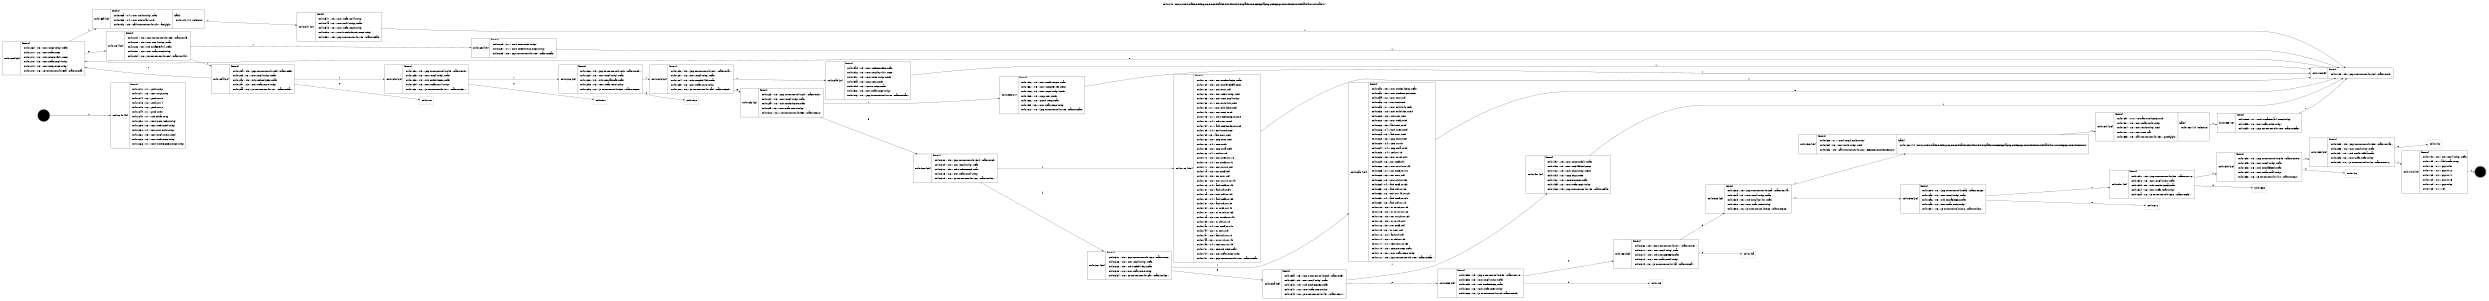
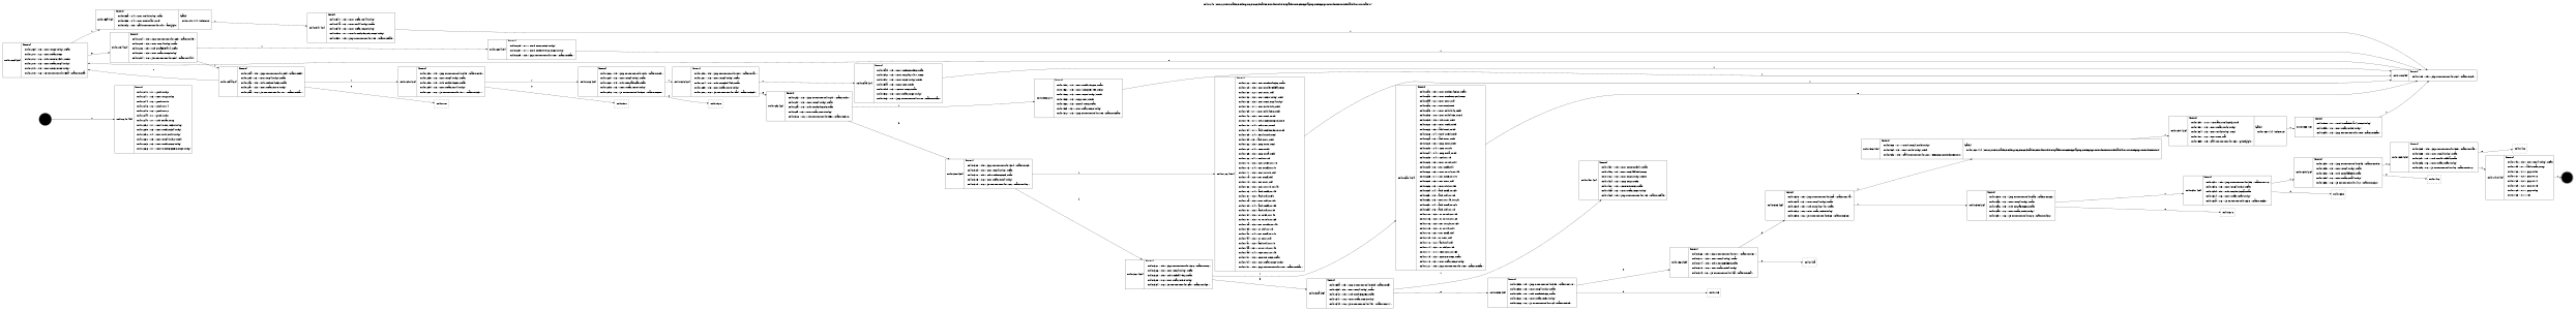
  digraph {
    label="0x401240 (/mnt/c/Users/mathe/Desktop/tcc/POCII/binaries/extr_linuxdriversplatformx86eeepc-laptop.c_eeepc_pwm_to_lmsensors_Final-ollvm.out::main(0))"
    labelloc=t
    rankdir=LR
    node [shape=record]
    Entry [fillcolor=black height=0.3 shape=circle style=filled width=0.3]
    n2 [label="{\n     0x401240 [45]\l\n     | [instrs]\l\n     &nbsp;&nbsp;0x401240 \<+1\>: push %rbp\l\n     &nbsp;&nbsp;0x401241 \<+3\>: mov %rsp,%rbp\l\n     &nbsp;&nbsp;0x401244 \<+2\>: push %r15\l\n     &nbsp;&nbsp;0x401246 \<+2\>: push %r14\l\n     &nbsp;&nbsp;0x401248 \<+2\>: push %r12\l\n     &nbsp;&nbsp;0x40124a \<+1\>: push %rbx\l\n     &nbsp;&nbsp;0x40124b \<+7\>: sub $0xa0,%rsp\l\n     &nbsp;&nbsp;0x401252 \<+7\>: movl $0x0,-0x30(%rbp)\l\n     &nbsp;&nbsp;0x401259 \<+3\>: mov %edi,-0x34(%rbp)\l\n     &nbsp;&nbsp;0x40125c \<+4\>: mov %rsi,-0x40(%rbp)\l\n     &nbsp;&nbsp;0x401260 \<+3\>: mov -0x34(%rbp),%edi\l\n     &nbsp;&nbsp;0x401263 \<+3\>: mov %edi,-0x2c(%rbp)\l\n     &nbsp;&nbsp;0x401266 \<+7\>: movl $0xf13ce258,-0x60(%rbp)\l\n  }"]
    n3 [label="{\n     0x40126d [23]\l\n     | [instrs]\l\n     &nbsp;&nbsp;0x40126d \<+3\>: mov -0x60(%rbp),%eax\l\n     &nbsp;&nbsp;0x401270 \<+2\>: mov %eax,%ecx\l\n     &nbsp;&nbsp;0x401272 \<+6\>: sub $0x8767f341,%ecx\l\n     &nbsp;&nbsp;0x401278 \<+3\>: mov %eax,-0x64(%rbp)\l\n     &nbsp;&nbsp;0x40127b \<+3\>: mov %ecx,-0x68(%rbp)\l\n     &nbsp;&nbsp;0x40127e \<+6\>: je 000000000040153a \<main+0x2fa\>\l\n  }"]
    n4 [label="{\n     0x40153a [13]\l\n     | [instrs]\l\n     &nbsp;&nbsp;0x40153a \<+4\>: mov -0x40(%rbp),%rax\l\n     &nbsp;&nbsp;0x40153e \<+4\>: mov 0x8(%rax),%rdi\l\n     &nbsp;&nbsp;0x401542 \<+5\>: call 0000000000401040 \<atoi@plt\>\l\n     | [calls]\l\n     &nbsp;&nbsp;0x401040 \{1\} (unknown)\l\n  }"]
    n5 [label="{\n     0x401284 [22]\l\n     | [instrs]\l\n     &nbsp;&nbsp;0x401284 \<+5\>: jmp 0000000000401289 \<main+0x49\>\l\n     &nbsp;&nbsp;0x401289 \<+3\>: mov -0x64(%rbp),%eax\l\n     &nbsp;&nbsp;0x40128c \<+5\>: sub $0xae597a14,%eax\l\n     &nbsp;&nbsp;0x401291 \<+3\>: mov %eax,-0x6c(%rbp)\l\n     &nbsp;&nbsp;0x401294 \<+6\>: je 000000000040168d \<main+0x44d\>\l\n  }"]
    n6 [label="{\n     0x401547 [21]\l\n     | [instrs]\l\n     &nbsp;&nbsp;0x401547 \<+3\>: mov %eax,-0x44(%rbp)\l\n     &nbsp;&nbsp;0x40154a \<+3\>: mov -0x44(%rbp),%eax\l\n     &nbsp;&nbsp;0x40154d \<+3\>: mov %eax,-0x28(%rbp)\l\n     &nbsp;&nbsp;0x401550 \<+7\>: movl $0xdc7b6105,-0x60(%rbp)\l\n     &nbsp;&nbsp;0x401557 \<+5\>: jmp 00000000004017ee \<main+0x5ae\>\l\n  }"]
    n7 [label="{\n     0x40168d [19]\l\n     | [instrs]\l\n     &nbsp;&nbsp;0x40168d \<+7\>: movl $0x0,-0x30(%rbp)\l\n     &nbsp;&nbsp;0x401694 \<+7\>: movl $0xf0f47d02,-0x60(%rbp)\l\n     &nbsp;&nbsp;0x40169b \<+5\>: jmp 00000000004017ee \<main+0x5ae\>\l\n  }"]
    n8 [label="{\n     0x40129a [22]\l\n     | [instrs]\l\n     &nbsp;&nbsp;0x40129a \<+5\>: jmp 000000000040129f \<main+0x5f\>\l\n     &nbsp;&nbsp;0x40129f \<+3\>: mov -0x64(%rbp),%eax\l\n     &nbsp;&nbsp;0x4012a2 \<+5\>: sub $0xb804c832,%eax\l\n     &nbsp;&nbsp;0x4012a7 \<+3\>: mov %eax,-0x70(%rbp)\l\n     &nbsp;&nbsp;0x4012aa \<+6\>: je 00000000004017e7 \<main+0x5a7\>\l\n  }"]
    n9 [label="{\n     0x4017ee [5]\l\n     | [instrs]\l\n     &nbsp;&nbsp;0x4017ee \<+5\>: jmp 000000000040126d \<main+0x2d\>\l\n  }"]
    n10 [label="{\n     0x4017e7\l\n  }" style=dashed]
    n11 [label="{\n     0x4012b0 [22]\l\n     | [instrs]\l\n     &nbsp;&nbsp;0x4012b0 \<+5\>: jmp 00000000004012b5 \<main+0x75\>\l\n     &nbsp;&nbsp;0x4012b5 \<+3\>: mov -0x64(%rbp),%eax\l\n     &nbsp;&nbsp;0x4012b8 \<+5\>: sub $0xbb79cce0,%eax\l\n     &nbsp;&nbsp;0x4012bd \<+3\>: mov %eax,-0x74(%rbp)\l\n     &nbsp;&nbsp;0x4012c0 \<+6\>: je 0000000000401577 \<main+0x337\>\l\n  }"]
    Exit [fillcolor=black height=0.3 peripheries=2 shape=circle style=filled width=0.3]
    n13 [label="{\n     0x401577\l\n  }" style=dashed]
    n14 [label="{\n     0x4012c6 [22]\l\n     | [instrs]\l\n     &nbsp;&nbsp;0x4012c6 \<+5\>: jmp 00000000004012cb \<main+0x8b\>\l\n     &nbsp;&nbsp;0x4012cb \<+3\>: mov -0x64(%rbp),%eax\l\n     &nbsp;&nbsp;0x4012ce \<+5\>: sub $0xc2ad06a9,%eax\l\n     &nbsp;&nbsp;0x4012d3 \<+3\>: mov %eax,-0x78(%rbp)\l\n     &nbsp;&nbsp;0x4012d6 \<+6\>: je 000000000040152e \<main+0x2ee\>\l\n  }"]
    n15 [label="{\n     0x401402\l\n  }" style=dashed]
    n16 [label="{\n     0x40152e\l\n  }" style=dashed]
    n17 [label="{\n     0x4012dc [22]\l\n     | [instrs]\l\n     &nbsp;&nbsp;0x4012dc \<+5\>: jmp 00000000004012e1 \<main+0xa1\>\l\n     &nbsp;&nbsp;0x4012e1 \<+3\>: mov -0x64(%rbp),%eax\l\n     &nbsp;&nbsp;0x4012e4 \<+5\>: sub $0xccb5449b,%eax\l\n     &nbsp;&nbsp;0x4012e9 \<+3\>: mov %eax,-0x7c(%rbp)\l\n     &nbsp;&nbsp;0x4012ec \<+6\>: je 00000000004015ad \<main+0x36d\>\l\n  }"]
    n18 [label="{\n     0x4017bc [19]\l\n     | [instrs]\l\n     &nbsp;&nbsp;0x4017bc \<+3\>: mov -0x24(%rbp),%eax\l\n     &nbsp;&nbsp;0x4017bf \<+7\>: add $0xa0,%rsp\l\n     &nbsp;&nbsp;0x4017c6 \<+1\>: pop %rbx\l\n     &nbsp;&nbsp;0x4017c7 \<+2\>: pop %r12\l\n     &nbsp;&nbsp;0x4017c9 \<+2\>: pop %r14\l\n     &nbsp;&nbsp;0x4017cb \<+2\>: pop %r15\l\n     &nbsp;&nbsp;0x4017cd \<+1\>: pop %rbp\l\n     &nbsp;&nbsp;0x4017ce \<+1\>: ret\l\n  }"]
    n19 [label="{\n     0x4015ad [27]\l\n     | [instrs]\l\n     &nbsp;&nbsp;0x4015ad \<+5\>: mov $0x58080b58,%eax\l\n     &nbsp;&nbsp;0x4015b2 \<+5\>: mov $0x24027407,%ecx\l\n     &nbsp;&nbsp;0x4015b7 \<+3\>: mov -0x28(%rbp),%edx\l\n     &nbsp;&nbsp;0x4015ba \<+3\>: cmp $0x0,%edx\l\n     &nbsp;&nbsp;0x4015bd \<+3\>: cmove %ecx,%eax\l\n     &nbsp;&nbsp;0x4015c0 \<+3\>: mov %eax,-0x60(%rbp)\l\n     &nbsp;&nbsp;0x4015c3 \<+5\>: jmp 00000000004017ee \<main+0x5ae\>\l\n  }"]
    n20 [label="{\n     0x4012f2 [22]\l\n     | [instrs]\l\n     &nbsp;&nbsp;0x4012f2 \<+5\>: jmp 00000000004012f7 \<main+0xb7\>\l\n     &nbsp;&nbsp;0x4012f7 \<+3\>: mov -0x64(%rbp),%eax\l\n     &nbsp;&nbsp;0x4012fa \<+5\>: sub $0xdc7b6105,%eax\l\n     &nbsp;&nbsp;0x4012ff \<+3\>: mov %eax,-0x80(%rbp)\l\n     &nbsp;&nbsp;0x401302 \<+6\>: je 000000000040155c \<main+0x31c\>\l\n  }"]
    n21 [label="{\n     0x4013e9 [25]\l\n     | [instrs]\l\n     &nbsp;&nbsp;0x4013e9 \<+5\>: jmp 00000000004013ee \<main+0x1ae\>\l\n     &nbsp;&nbsp;0x4013ee \<+3\>: mov -0x64(%rbp),%eax\l\n     &nbsp;&nbsp;0x4013f1 \<+5\>: sub $0x497edf9a,%eax\l\n     &nbsp;&nbsp;0x4013f6 \<+6\>: mov %eax,-0xa8(%rbp)\l\n     &nbsp;&nbsp;0x4013fc \<+6\>: je 00000000004017bc \<main+0x57c\>\l\n  }"]
    n22 [label="{\n     0x40155c [27]\l\n     | [instrs]\l\n     &nbsp;&nbsp;0x40155c \<+5\>: mov $0xbb79cce0,%eax\l\n     &nbsp;&nbsp;0x401561 \<+5\>: mov $0xccb5449b,%ecx\l\n     &nbsp;&nbsp;0x401566 \<+3\>: mov -0x28(%rbp),%edx\l\n     &nbsp;&nbsp;0x401569 \<+3\>: cmp $0x1,%edx\l\n     &nbsp;&nbsp;0x40156c \<+3\>: cmovl %ecx,%eax\l\n     &nbsp;&nbsp;0x40156f \<+3\>: mov %eax,-0x60(%rbp)\l\n     &nbsp;&nbsp;0x401572 \<+5\>: jmp 00000000004017ee \<main+0x5ae\>\l\n  }"]
    n23 [label="{\n     0x401308 [25]\l\n     | [instrs]\l\n     &nbsp;&nbsp;0x401308 \<+5\>: jmp 000000000040130d \<main+0xcd\>\l\n     &nbsp;&nbsp;0x40130d \<+3\>: mov -0x64(%rbp),%eax\l\n     &nbsp;&nbsp;0x401310 \<+5\>: sub $0xf0e826ed,%eax\l\n     &nbsp;&nbsp;0x401315 \<+6\>: mov %eax,-0x84(%rbp)\l\n     &nbsp;&nbsp;0x40131b \<+6\>: je 0000000000401726 \<main+0x4e6\>\l\n  }"]
    n24 [label="{\n     0x401472\l\n  }" style=dashed]
    n25 [label="{\n     0x401726 [150]\l\n     | [instrs]\l\n     &nbsp;&nbsp;0x401726 \<+5\>: mov $0xb804c832,%eax\l\n     &nbsp;&nbsp;0x40172b \<+5\>: mov $0x497edf9a,%ecx\l\n     &nbsp;&nbsp;0x401730 \<+2\>: mov $0x1,%dl\l\n     &nbsp;&nbsp;0x401732 \<+3\>: mov -0x30(%rbp),%esi\l\n     &nbsp;&nbsp;0x401735 \<+3\>: mov %esi,-0x24(%rbp)\l\n     &nbsp;&nbsp;0x401738 \<+7\>: mov 0x40404c,%esi\l\n     &nbsp;&nbsp;0x40173f \<+7\>: mov 0x404050,%edi\l\n     &nbsp;&nbsp;0x401746 \<+3\>: mov %esi,%r8d\l\n     &nbsp;&nbsp;0x401749 \<+7\>: sub $0x3b08d61e,%r8d\l\n     &nbsp;&nbsp;0x401750 \<+4\>: sub $0x1,%r8d\l\n     &nbsp;&nbsp;0x401754 \<+7\>: add $0x3b08d61e,%r8d\l\n     &nbsp;&nbsp;0x40175b \<+4\>: imul %r8d,%esi\l\n     &nbsp;&nbsp;0x40175f \<+3\>: and $0x1,%esi\l\n     &nbsp;&nbsp;0x401762 \<+3\>: cmp $0x0,%esi\l\n     &nbsp;&nbsp;0x401765 \<+4\>: sete %r9b\l\n     &nbsp;&nbsp;0x401769 \<+3\>: cmp $0xa,%edi\l\n     &nbsp;&nbsp;0x40176c \<+4\>: setl %r10b\l\n     &nbsp;&nbsp;0x401770 \<+3\>: mov %r9b,%r11b\l\n     &nbsp;&nbsp;0x401773 \<+4\>: xor $0xff,%r11b\l\n     &nbsp;&nbsp;0x401777 \<+3\>: mov %r10b,%bl\l\n     &nbsp;&nbsp;0x40177a \<+3\>: xor $0xff,%bl\l\n     &nbsp;&nbsp;0x40177d \<+3\>: xor $0x1,%dl\l\n     &nbsp;&nbsp;0x401780 \<+3\>: mov %r11b,%r14b\l\n     &nbsp;&nbsp;0x401783 \<+4\>: and $0xff,%r14b\l\n     &nbsp;&nbsp;0x401787 \<+3\>: and %dl,%r9b\l\n     &nbsp;&nbsp;0x40178a \<+3\>: mov %bl,%r15b\l\n     &nbsp;&nbsp;0x40178d \<+4\>: and $0xff,%r15b\l\n     &nbsp;&nbsp;0x401791 \<+3\>: and %dl,%r10b\l\n     &nbsp;&nbsp;0x401794 \<+3\>: or %r9b,%r14b\l\n     &nbsp;&nbsp;0x401797 \<+3\>: or %r10b,%r15b\l\n     &nbsp;&nbsp;0x40179a \<+3\>: xor %r15b,%r14b\l\n     &nbsp;&nbsp;0x40179d \<+3\>: or %bl,%r11b\l\n     &nbsp;&nbsp;0x4017a0 \<+4\>: xor $0xff,%r11b\l\n     &nbsp;&nbsp;0x4017a4 \<+3\>: or $0x1,%dl\l\n     &nbsp;&nbsp;0x4017a7 \<+3\>: and %dl,%r11b\l\n     &nbsp;&nbsp;0x4017aa \<+3\>: or %r11b,%r14b\l\n     &nbsp;&nbsp;0x4017ad \<+4\>: test $0x1,%r14b\l\n     &nbsp;&nbsp;0x4017b1 \<+3\>: cmovne %ecx,%eax\l\n     &nbsp;&nbsp;0x4017b4 \<+3\>: mov %eax,-0x60(%rbp)\l\n     &nbsp;&nbsp;0x4017b7 \<+5\>: jmp 00000000004017ee \<main+0x5ae\>\l\n  }"]
    n26 [label="{\n     0x401321 [25]\l\n     | [instrs]\l\n     &nbsp;&nbsp;0x401321 \<+5\>: jmp 0000000000401326 \<main+0xe6\>\l\n     &nbsp;&nbsp;0x401326 \<+3\>: mov -0x64(%rbp),%eax\l\n     &nbsp;&nbsp;0x401329 \<+5\>: sub $0xf0f47d02,%eax\l\n     &nbsp;&nbsp;0x40132e \<+6\>: mov %eax,-0x88(%rbp)\l\n     &nbsp;&nbsp;0x401334 \<+6\>: je 00000000004016a0 \<main+0x460\>\l\n  }"]
    n27 [label="{\n     0x4013d0 [25]\l\n     | [instrs]\l\n     &nbsp;&nbsp;0x4013d0 \<+5\>: jmp 00000000004013d5 \<main+0x195\>\l\n     &nbsp;&nbsp;0x4013d5 \<+3\>: mov -0x64(%rbp),%eax\l\n     &nbsp;&nbsp;0x4013d8 \<+5\>: sub $0x34ffd85d,%eax\l\n     &nbsp;&nbsp;0x4013dd \<+6\>: mov %eax,-0xa4(%rbp)\l\n     &nbsp;&nbsp;0x4013e3 \<+6\>: je 0000000000401472 \<main+0x232\>\l\n  }"]
    n28 [label="{\n     0x4016a0 [134]\l\n     | [instrs]\l\n     &nbsp;&nbsp;0x4016a0 \<+5\>: mov $0xb804c832,%eax\l\n     &nbsp;&nbsp;0x4016a5 \<+5\>: mov $0xf0e826ed,%ecx\l\n     &nbsp;&nbsp;0x4016aa \<+2\>: mov $0x1,%dl\l\n     &nbsp;&nbsp;0x4016ac \<+2\>: xor %esi,%esi\l\n     &nbsp;&nbsp;0x4016ae \<+7\>: mov 0x40404c,%edi\l\n     &nbsp;&nbsp;0x4016b5 \<+8\>: mov 0x404050,%r8d\l\n     &nbsp;&nbsp;0x4016bd \<+3\>: sub $0x1,%esi\l\n     &nbsp;&nbsp;0x4016c0 \<+3\>: mov %edi,%r9d\l\n     &nbsp;&nbsp;0x4016c3 \<+3\>: add %esi,%r9d\l\n     &nbsp;&nbsp;0x4016c6 \<+4\>: imul %r9d,%edi\l\n     &nbsp;&nbsp;0x4016ca \<+3\>: and $0x1,%edi\l\n     &nbsp;&nbsp;0x4016cd \<+3\>: cmp $0x0,%edi\l\n     &nbsp;&nbsp;0x4016d0 \<+4\>: sete %r10b\l\n     &nbsp;&nbsp;0x4016d4 \<+4\>: cmp $0xa,%r8d\l\n     &nbsp;&nbsp;0x4016d8 \<+4\>: setl %r11b\l\n     &nbsp;&nbsp;0x4016dc \<+3\>: mov %r10b,%bl\l\n     &nbsp;&nbsp;0x4016df \<+3\>: xor $0xff,%bl\l\n     &nbsp;&nbsp;0x4016e2 \<+3\>: mov %r11b,%r14b\l\n     &nbsp;&nbsp;0x4016e5 \<+4\>: xor $0xff,%r14b\l\n     &nbsp;&nbsp;0x4016e9 \<+3\>: xor $0x1,%dl\l\n     &nbsp;&nbsp;0x4016ec \<+3\>: mov %bl,%r15b\l\n     &nbsp;&nbsp;0x4016ef \<+4\>: and $0xff,%r15b\l\n     &nbsp;&nbsp;0x4016f3 \<+3\>: and %dl,%r10b\l\n     &nbsp;&nbsp;0x4016f6 \<+3\>: mov %r14b,%r12b\l\n     &nbsp;&nbsp;0x4016f9 \<+4\>: and $0xff,%r12b\l\n     &nbsp;&nbsp;0x4016fd \<+3\>: and %dl,%r11b\l\n     &nbsp;&nbsp;0x401700 \<+3\>: or %r10b,%r15b\l\n     &nbsp;&nbsp;0x401703 \<+3\>: or %r11b,%r12b\l\n     &nbsp;&nbsp;0x401706 \<+3\>: xor %r12b,%r15b\l\n     &nbsp;&nbsp;0x401709 \<+3\>: or %r14b,%bl\l\n     &nbsp;&nbsp;0x40170c \<+3\>: xor $0xff,%bl\l\n     &nbsp;&nbsp;0x40170f \<+3\>: or $0x1,%dl\l\n     &nbsp;&nbsp;0x401712 \<+2\>: and %dl,%bl\l\n     &nbsp;&nbsp;0x401714 \<+3\>: or %bl,%r15b\l\n     &nbsp;&nbsp;0x401717 \<+4\>: test $0x1,%r15b\l\n     &nbsp;&nbsp;0x40171b \<+3\>: cmovne %ecx,%eax\l\n     &nbsp;&nbsp;0x40171e \<+3\>: mov %eax,-0x60(%rbp)\l\n     &nbsp;&nbsp;0x401721 \<+5\>: jmp 00000000004017ee \<main+0x5ae\>\l\n  }"]
    n29 [label="{\n     0x40133a [25]\l\n     | [instrs]\l\n     &nbsp;&nbsp;0x40133a \<+5\>: jmp 000000000040133f \<main+0xff\>\l\n     &nbsp;&nbsp;0x40133f \<+3\>: mov -0x64(%rbp),%eax\l\n     &nbsp;&nbsp;0x401342 \<+5\>: sub $0xf13ce258,%eax\l\n     &nbsp;&nbsp;0x401347 \<+6\>: mov %eax,-0x8c(%rbp)\l\n     &nbsp;&nbsp;0x40134d \<+6\>: je 0000000000401457 \<main+0x217\>\l\n  }"]
    n30 [label="{\n     0x401638\l\n  }" style=dashed]
    n31 [label="{\n     0x401457 [27]\l\n     | [instrs]\l\n     &nbsp;&nbsp;0x401457 \<+5\>: mov $0x8767f341,%eax\l\n     &nbsp;&nbsp;0x40145c \<+5\>: mov $0x34ffd85d,%ecx\l\n     &nbsp;&nbsp;0x401461 \<+3\>: mov -0x2c(%rbp),%edx\l\n     &nbsp;&nbsp;0x401464 \<+3\>: cmp $0x2,%edx\l\n     &nbsp;&nbsp;0x401467 \<+3\>: cmovne %ecx,%eax\l\n     &nbsp;&nbsp;0x40146a \<+3\>: mov %eax,-0x60(%rbp)\l\n     &nbsp;&nbsp;0x40146d \<+5\>: jmp 00000000004017ee \<main+0x5ae\>\l\n  }"]
    n32 [label="{\n     0x401353 [25]\l\n     | [instrs]\l\n     &nbsp;&nbsp;0x401353 \<+5\>: jmp 0000000000401358 \<main+0x118\>\l\n     &nbsp;&nbsp;0x401358 \<+3\>: mov -0x64(%rbp),%eax\l\n     &nbsp;&nbsp;0x40135b \<+5\>: sub $0xfe985c36,%eax\l\n     &nbsp;&nbsp;0x401360 \<+6\>: mov %eax,-0x90(%rbp)\l\n     &nbsp;&nbsp;0x401366 \<+6\>: je 00000000004017cf \<main+0x58f\>\l\n  }"]
    n33 [label="{\n     0x4013b7 [25]\l\n     | [instrs]\l\n     &nbsp;&nbsp;0x4013b7 \<+5\>: jmp 00000000004013bc \<main+0x17c\>\l\n     &nbsp;&nbsp;0x4013bc \<+3\>: mov -0x64(%rbp),%eax\l\n     &nbsp;&nbsp;0x4013bf \<+5\>: sub $0x2be1366a,%eax\l\n     &nbsp;&nbsp;0x4013c4 \<+6\>: mov %eax,-0xa0(%rbp)\l\n     &nbsp;&nbsp;0x4013ca \<+6\>: je 0000000000401638 \<main+0x3f8\>\l\n  }"]
    n34 [label="{\n     0x4017cf\l\n  }" style=dashed]
    n35 [label="{\n     0x40136c [25]\l\n     | [instrs]\l\n     &nbsp;&nbsp;0x40136c \<+5\>: jmp 0000000000401371 \<main+0x131\>\l\n     &nbsp;&nbsp;0x401371 \<+3\>: mov -0x64(%rbp),%eax\l\n     &nbsp;&nbsp;0x401374 \<+5\>: sub $0x1e259589,%eax\l\n     &nbsp;&nbsp;0x401379 \<+6\>: mov %eax,-0x94(%rbp)\l\n     &nbsp;&nbsp;0x40137f \<+6\>: je 00000000004014ca \<main+0x28a\>\l\n  }"]
    n36 [label="{\n     0x40167c\l\n  }" style=dashed]
    n37 [label="{\n     0x4014ca\l\n  }" style=dashed]
    n38 [label="{\n     0x401385 [25]\l\n     | [instrs]\l\n     &nbsp;&nbsp;0x401385 \<+5\>: jmp 000000000040138a \<main+0x14a\>\l\n     &nbsp;&nbsp;0x40138a \<+3\>: mov -0x64(%rbp),%eax\l\n     &nbsp;&nbsp;0x40138d \<+5\>: sub $0x24027407,%eax\l\n     &nbsp;&nbsp;0x401392 \<+6\>: mov %eax,-0x98(%rbp)\l\n     &nbsp;&nbsp;0x401398 \<+6\>: je 00000000004015c8 \<main+0x388\>\l\n  }"]
    n39 [label="{\n     0x4015ee [18]\l\n     | [instrs]\l\n     &nbsp;&nbsp;0x4015ee \<+7\>: movl $0xae597a14,-0x60(%rbp)\l\n     &nbsp;&nbsp;0x4015f5 \<+6\>: mov %eax,-0xb8(%rbp)\l\n     &nbsp;&nbsp;0x4015fb \<+5\>: jmp 00000000004017ee \<main+0x5ae\>\l\n  }"]
    n40 [label="{\n     0x40139e [25]\l\n     | [instrs]\l\n     &nbsp;&nbsp;0x40139e \<+5\>: jmp 00000000004013a3 \<main+0x163\>\l\n     &nbsp;&nbsp;0x4013a3 \<+3\>: mov -0x64(%rbp),%eax\l\n     &nbsp;&nbsp;0x4013a6 \<+5\>: sub $0x2a8e063c,%eax\l\n     &nbsp;&nbsp;0x4013ab \<+6\>: mov %eax,-0x9c(%rbp)\l\n     &nbsp;&nbsp;0x4013b1 \<+6\>: je 000000000040167c \<main+0x43c\>\l\n  }"]
    n41 [label="{\n     0x4015c8 [15]\l\n     | [instrs]\l\n     &nbsp;&nbsp;0x4015c8 \<+7\>: movl $0x64,-0x48(%rbp)\l\n     &nbsp;&nbsp;0x4015cf \<+3\>: mov -0x48(%rbp),%edi\l\n     &nbsp;&nbsp;0x4015d2 \<+5\>: call 0000000000401220 \<eeepc_pwm_to_lmsensors\>\l\n     | [calls]\l\n     &nbsp;&nbsp;0x401220 \{1\} (/mnt/c/Users/mathe/Desktop/tcc/POCII/binaries/extr_linuxdriversplatformx86eeepc-laptop.c_eeepc_pwm_to_lmsensors_Final-ollvm.out::eeepc_pwm_to_lmsensors)\l\n  }"]
    n42 [label="{\n     0x4015d7 [23]\l\n     | [instrs]\l\n     &nbsp;&nbsp;0x4015d7 \<+10\>: movabs $0x4020f2,%rdi\l\n     &nbsp;&nbsp;0x4015e1 \<+3\>: mov %eax,-0x4c(%rbp)\l\n     &nbsp;&nbsp;0x4015e4 \<+3\>: mov -0x4c(%rbp),%esi\l\n     &nbsp;&nbsp;0x4015e7 \<+2\>: mov $0x0,%al\l\n     &nbsp;&nbsp;0x4015e9 \<+5\>: call 0000000000401030 \<printf@plt\>\l\n     | [calls]\l\n     &nbsp;&nbsp;0x401030 \{1\} (unknown)\l\n  }"]
    Entry -> n2 [label=" 1"]
    n3 -> n4 [label=" 1"]
    n3 -> n5 [label=" 8"]
    n4 -> n6 [label=" 1"]
    n5 -> n7 [label=" 1"]
    n5 -> n8 [label=" 7"]
    n6 -> n9 [label=" 1"]
    n7 -> n9 [label=" 1"]
    n8 -> n3 [label=" 1"]
    n8 -> n10 [label=" 0"]
    n8 -> n11 [label=" 7"]
    n9 -> n3 [label=" 8"]
    n11 -> n13 [label=" 0"]
    n11 -> n14 [label=" 7"]
    n14 -> n16 [label=" 0"]
    n14 -> n17 [label=" 7"]
    n17 -> n19 [label=" 1"]
    n17 -> n20 [label=" 6"]
    n18 -> Exit [label=" 1"]
    n19 -> n9 [label=" 1"]
    n20 -> n22 [label=" 1"]
    n20 -> n23 [label=" 5"]
    n21 -> n15 [label=" 0"]
    n21 -> n18 [label=" 1"]
    n22 -> n9 [label=" 1"]
    n23 -> n25 [label=" 1"]
    n23 -> n26 [label=" 4"]
    n25 -> n9 [label=" 1"]
    n26 -> n28 [label=" 1"]
    n26 -> n29 [label=" 3"]
    n27 -> n21 [label=" 1"]
    n27 -> n24 [label=" 0"]
    n28 -> n9 [label=" 8"]
    n29 -> n31 [label=" 1"]
    n29 -> n32 [label=" 2"]
-   n31 -> n9 [label=" 1"]
    n32 -> n34 [label=" 0"]
    n32 -> n35 [label=" 2"]
    n33 -> n27 [label=" 1"]
    n33 -> n30 [label=" 0"]
    n35 -> n37 [label=" 0"]
    n35 -> n38 [label=" 2"]
    n38 -> n40 [label=" 1"]
    n38 -> n41 [label=" 1"]
    n39 -> n9 [label=" 1"]
    n40 -> n33 [label=" 1"]
    n40 -> n36 [label=" 0"]
    n41 -> n42 [label=" 1"]
    n42 -> n39 [label=" 1"]
  }
